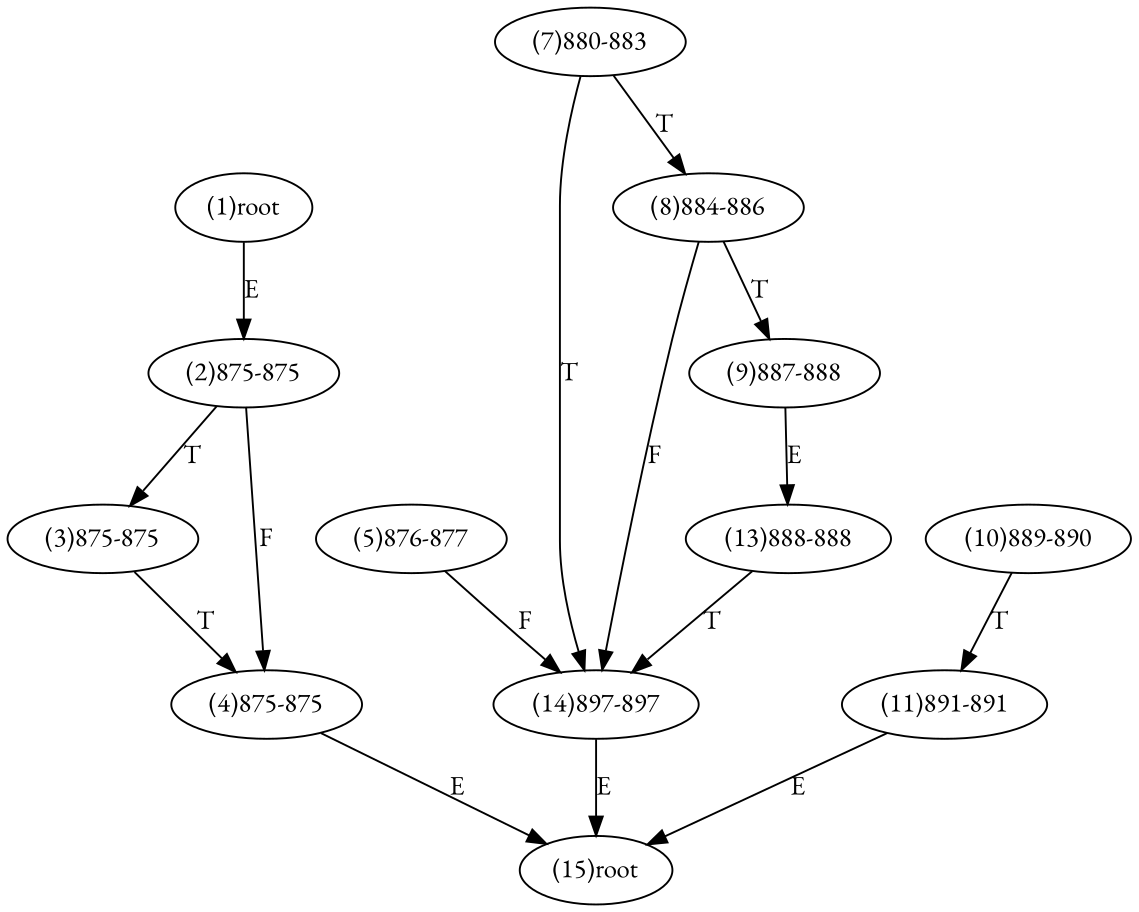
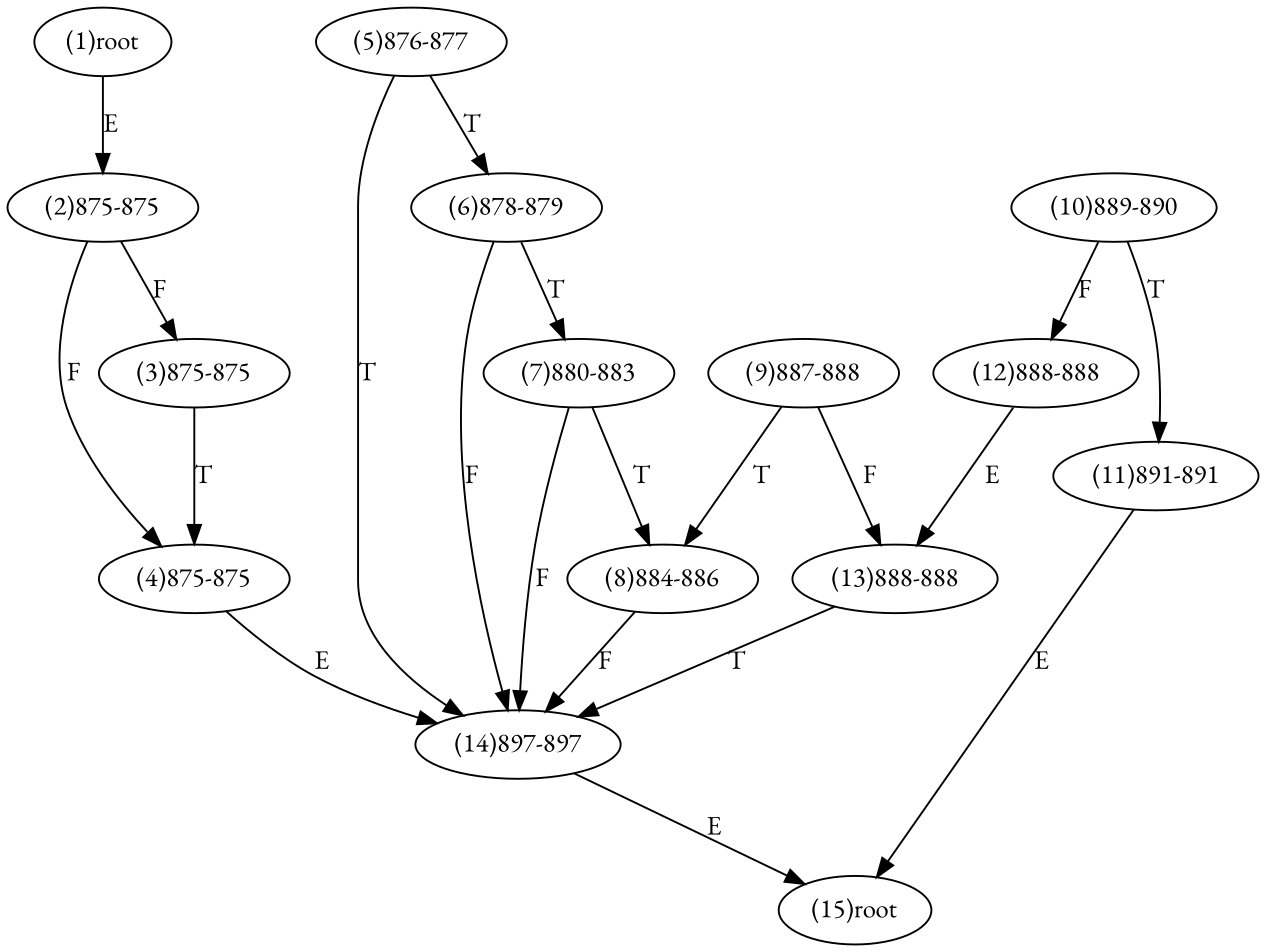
  digraph {
    fontname="EB Garamond"
    node [fontname="EB Garamond"]
    edge [fontname="EB Garamond"]
    n1 [label="(1)root"]
    n2 [label="(2)875-875"]
    n3 [label="(3)875-875"]
    n4 [label="(4)875-875"]
    n5 [label="(15)root"]
    n6 [label="(5)876-877"]
+   n7 [label="(6)878-879"]
    n8 [label="(14)897-897"]
    n9 [label="(7)880-883"]
    n10 [label="(8)884-886"]
    n11 [label="(9)887-888"]
    n12 [label="(13)888-888"]
    n13 [label="(10)889-890"]
    n14 [label="(11)891-891"]
+   n15 [label="(12)888-888"]
    n1 -> n2 [label=E]
-   n2 -> n3 [label=T]
+   n2 -> n3 [label=F]
    n2 -> n4 [label=F]
    n3 -> n4 [label=T]
-   n4 -> n5 [label=E]
-   n6 -> n8 [label=F]
+   n4 -> n8 [label=E]
+   n6 -> n7 [label=T]
+   n6 -> n8 [label=T]
+   n7 -> n8 [label=F]
+   n7 -> n9 [label=T]
    n8 -> n5 [label=E]
-   n9 -> n8 [label=T]
+   n9 -> n8 [label=F]
    n9 -> n10 [label=T]
    n10 -> n8 [label=F]
-   n10 -> n11 [label=T]
-   n11 -> n12 [label=E]
+   n11 -> n10 [label=T]
+   n11 -> n12 [label=F]
    n12 -> n8 [label=T]
    n13 -> n14 [label=T]
+   n13 -> n15 [label=F]
    n14 -> n5 [label=E]
+   n15 -> n12 [label=E]
  }
